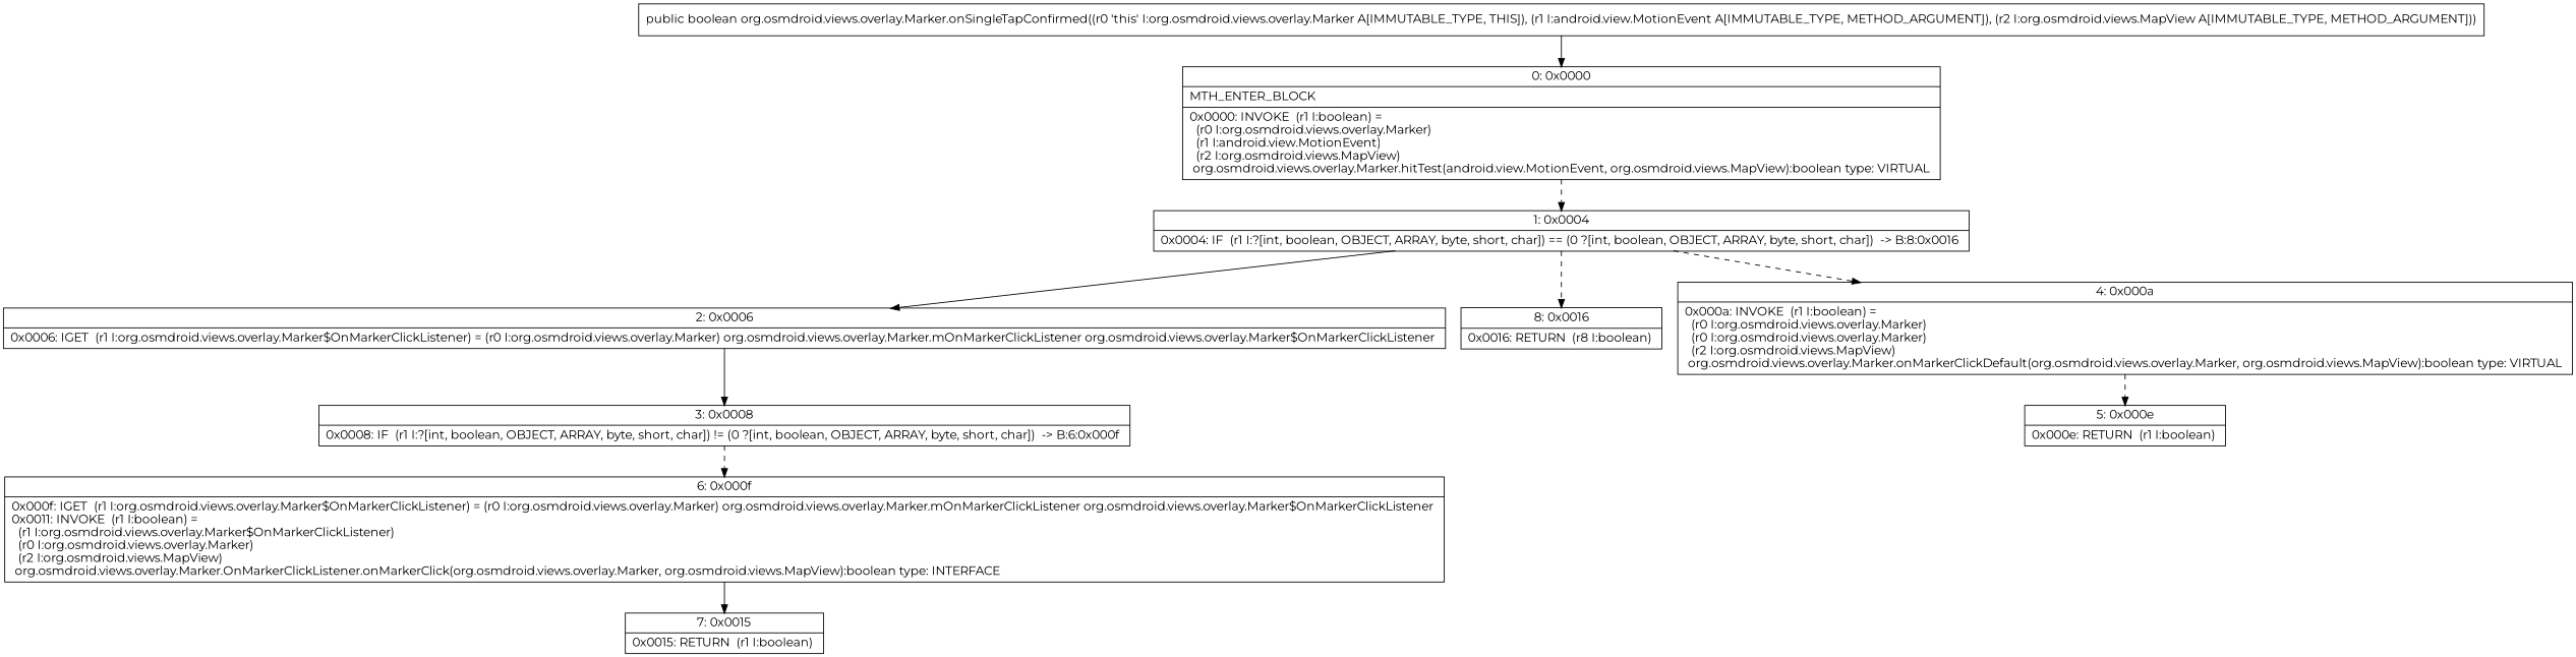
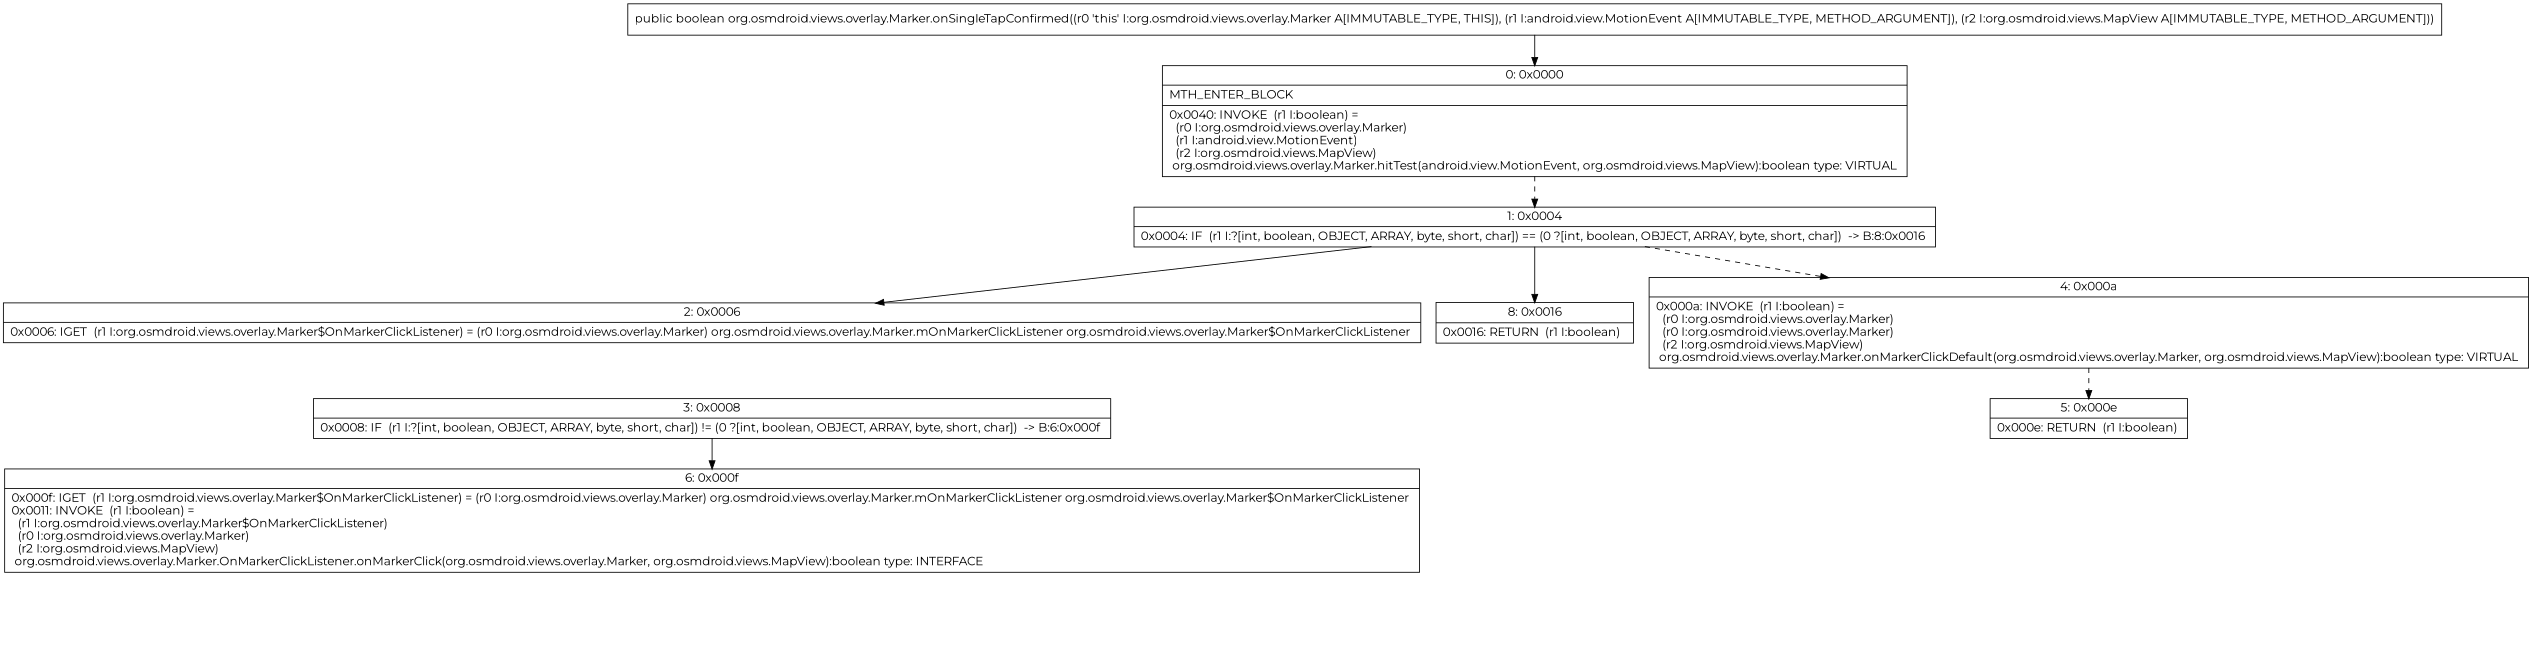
  digraph {
    fontname=Montserrat
    node [fontname=Montserrat shape=record]
    edge [fontname=Montserrat]
-   n1 [label="{0\:\ 0x0000|MTH_ENTER_BLOCK\l|0x0000: INVOKE  (r1 I:boolean) = \l  (r0 I:org.osmdroid.views.overlay.Marker)\l  (r1 I:android.view.MotionEvent)\l  (r2 I:org.osmdroid.views.MapView)\l org.osmdroid.views.overlay.Marker.hitTest(android.view.MotionEvent, org.osmdroid.views.MapView):boolean type: VIRTUAL \l}"]
+   n1 [label="{0\:\ 0x0000|MTH_ENTER_BLOCK\l|0x0040: INVOKE  (r1 I:boolean) = \l  (r0 I:org.osmdroid.views.overlay.Marker)\l  (r1 I:android.view.MotionEvent)\l  (r2 I:org.osmdroid.views.MapView)\l org.osmdroid.views.overlay.Marker.hitTest(android.view.MotionEvent, org.osmdroid.views.MapView):boolean type: VIRTUAL \l}"]
    n2 [label="{1\:\ 0x0004|0x0004: IF  (r1 I:?[int, boolean, OBJECT, ARRAY, byte, short, char]) == (0 ?[int, boolean, OBJECT, ARRAY, byte, short, char])  \-\> B:8:0x0016 \l}"]
    n3 [label="{2\:\ 0x0006|0x0006: IGET  (r1 I:org.osmdroid.views.overlay.Marker$OnMarkerClickListener) = (r0 I:org.osmdroid.views.overlay.Marker) org.osmdroid.views.overlay.Marker.mOnMarkerClickListener org.osmdroid.views.overlay.Marker$OnMarkerClickListener \l}"]
-   n4 [label="{8\:\ 0x0016|0x0016: RETURN  (r8 I:boolean) \l}"]
+   n4 [label="{8\:\ 0x0016|0x0016: RETURN  (r1 I:boolean) \l}"]
    n5 [label="{4\:\ 0x000a|0x000a: INVOKE  (r1 I:boolean) = \l  (r0 I:org.osmdroid.views.overlay.Marker)\l  (r0 I:org.osmdroid.views.overlay.Marker)\l  (r2 I:org.osmdroid.views.MapView)\l org.osmdroid.views.overlay.Marker.onMarkerClickDefault(org.osmdroid.views.overlay.Marker, org.osmdroid.views.MapView):boolean type: VIRTUAL \l}"]
    n6 [label="{3\:\ 0x0008|0x0008: IF  (r1 I:?[int, boolean, OBJECT, ARRAY, byte, short, char]) != (0 ?[int, boolean, OBJECT, ARRAY, byte, short, char])  \-\> B:6:0x000f \l}"]
    n7 [label="{6\:\ 0x000f|0x000f: IGET  (r1 I:org.osmdroid.views.overlay.Marker$OnMarkerClickListener) = (r0 I:org.osmdroid.views.overlay.Marker) org.osmdroid.views.overlay.Marker.mOnMarkerClickListener org.osmdroid.views.overlay.Marker$OnMarkerClickListener \l0x0011: INVOKE  (r1 I:boolean) = \l  (r1 I:org.osmdroid.views.overlay.Marker$OnMarkerClickListener)\l  (r0 I:org.osmdroid.views.overlay.Marker)\l  (r2 I:org.osmdroid.views.MapView)\l org.osmdroid.views.overlay.Marker.OnMarkerClickListener.onMarkerClick(org.osmdroid.views.overlay.Marker, org.osmdroid.views.MapView):boolean type: INTERFACE \l}"]
    n8 [label="{5\:\ 0x000e|0x000e: RETURN  (r1 I:boolean) \l}"]
-   n9 [label="{7\:\ 0x0015|0x0015: RETURN  (r1 I:boolean) \l}"]
    n10 [label="{public boolean org.osmdroid.views.overlay.Marker.onSingleTapConfirmed((r0 'this' I:org.osmdroid.views.overlay.Marker A[IMMUTABLE_TYPE, THIS]), (r1 I:android.view.MotionEvent A[IMMUTABLE_TYPE, METHOD_ARGUMENT]), (r2 I:org.osmdroid.views.MapView A[IMMUTABLE_TYPE, METHOD_ARGUMENT])) }"]
    n1 -> n2 [style=dashed]
    n2 -> n3 [style=solid]
-   n2 -> n4 [style=dashed]
+   n2 -> n4
    n2 -> n5 [style=dashed]
-   n3 -> n6
    n5 -> n8 [style=dashed]
-   n6 -> n7 [style=dashed]
-   n7 -> n9
+   n6 -> n7
    n10 -> n1
  }
